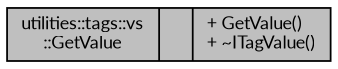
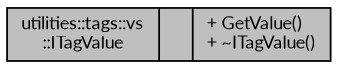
  digraph {
    rankdir=LR
    fontname=Lato
-   n1 [color=black fillcolor=grey75 fontcolor=black fontname=Lato fontsize=10 height=0.2 label="{utilities::tags::vs\l::GetValue\n||+ GetValue()\l+ ~ITagValue()\l}" shape=record style=filled width=0.4]
+   n1 [color=black fillcolor=grey75 fontcolor=black fontname=Lato fontsize=10 height=0.2 label="{utilities::tags::vs\l::ITagValue\n||+ GetValue()\l+ ~ITagValue()\l}" shape=record style=filled width=0.4]
  }
